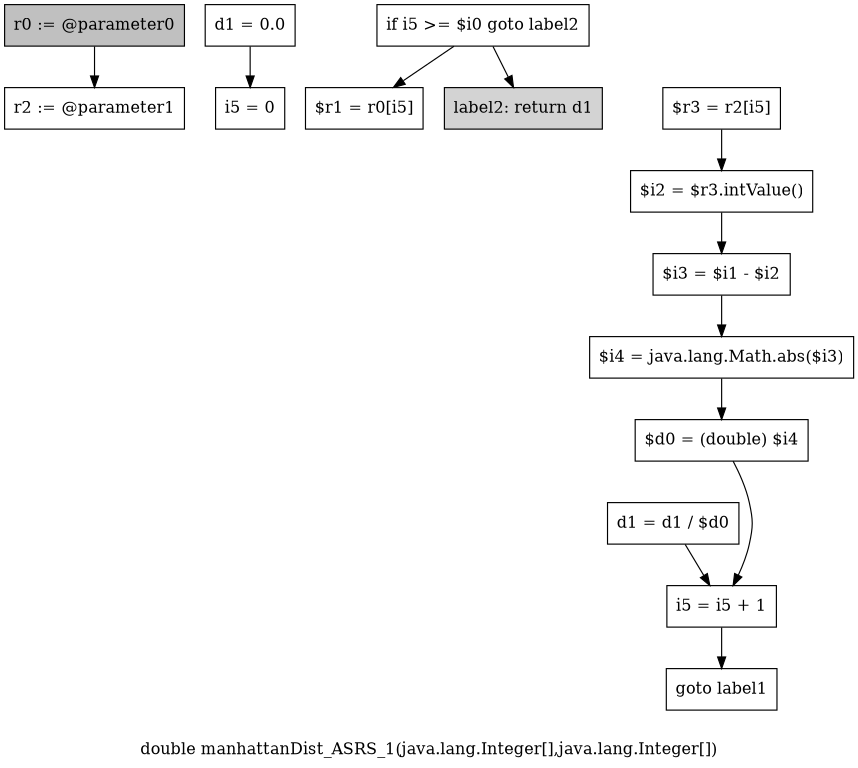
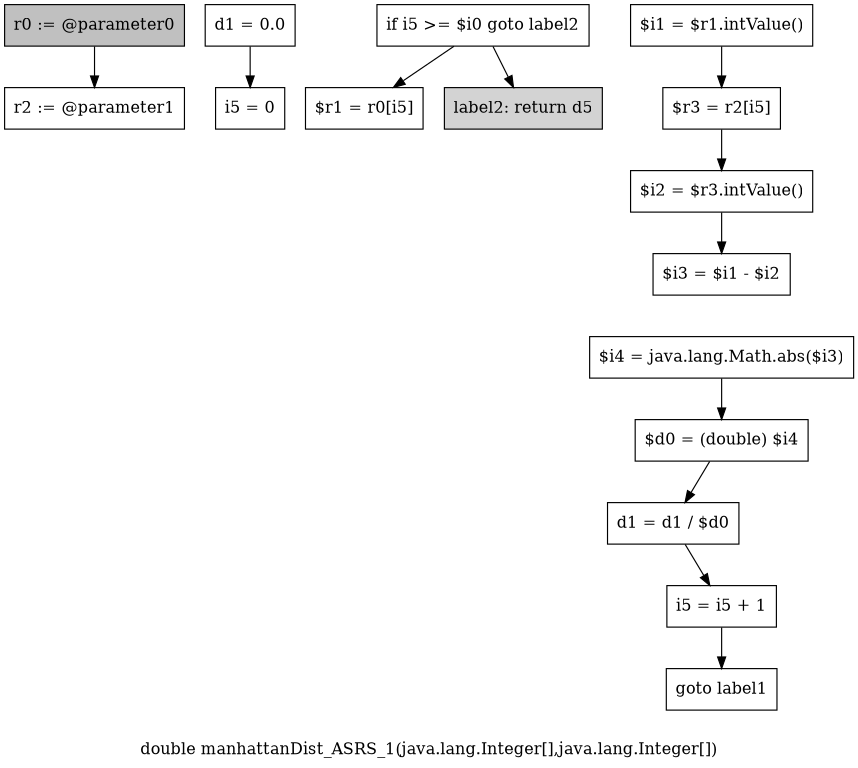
  digraph {
    label="double manhattanDist_ASRS_1(java.lang.Integer[],java.lang.Integer[])"
    node [shape=box]
    n1 [fillcolor=gray label="r0 := @parameter0" style=filled]
    n2 [label="r2 := @parameter1"]
    n3 [label="d1 = 0.0"]
    n4 [label="i5 = 0"]
    n5 [label="if i5 >= $i0 goto label2"]
    n6 [label="$r1 = r0[i5]"]
-   n7 [fillcolor=lightgray label="label2: return d1" style=filled]
+   n7 [fillcolor=lightgray label="label2: return d5" style=filled]
+   n8 [label="$i1 = $r1.intValue()"]
    n9 [label="$r3 = r2[i5]"]
    n10 [label="$i2 = $r3.intValue()"]
    n11 [label="$i3 = $i1 - $i2"]
    n12 [label="$i4 = java.lang.Math.abs($i3)"]
    n13 [label="$d0 = (double) $i4"]
    n14 [label="d1 = d1 / $d0"]
    n15 [label="i5 = i5 + 1"]
    n16 [label="goto label1"]
    n1 -> n2
    n3 -> n4
    n5 -> n6
    n5 -> n7
+   n8 -> n9
    n9 -> n10
    n10 -> n11
-   n11 -> n12
    n12 -> n13
-   n13 -> n15
+   n13 -> n14
    n14 -> n15
    n15 -> n16
  }
